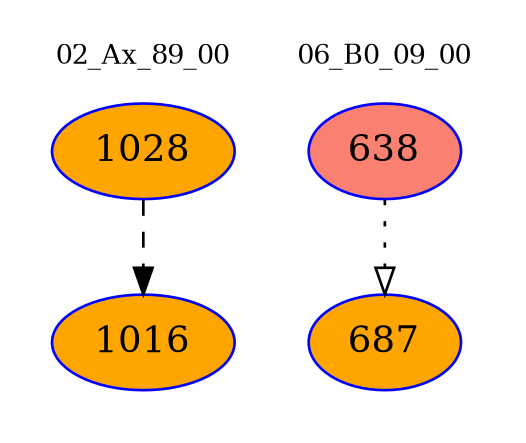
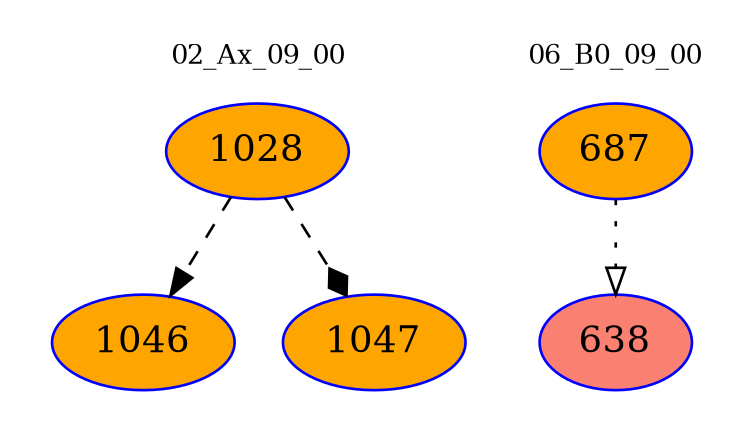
  digraph {
    node [color=blue fillcolor=orange style=filled]
    edge [color=black style=dashed]
-   n1 [label=1016]
+   n1 [label=1046]
    n2 [label=1028]
+   n3 [label=1047]
    n4 [label=687]
    n5 [fillcolor=salmon label=638]
    subgraph cluster_1 {
      color=white
      fontsize=10
-     label="02_Ax_89_00"
+     label="02_Ax_09_00"
      n1
      n2
+     n3
    }
    subgraph cluster_2 {
      color=white
      fontsize=10
      label="06_B0_09_00"
      n4
      n5
    }
    n2 -> n1 [arrowhead=normal]
-   n5 -> n4 [arrowhead=onormal style=dotted]
+   n2 -> n3 [arrowhead=diamond]
+   n4 -> n5 [arrowhead=onormal style=dotted]
  }
